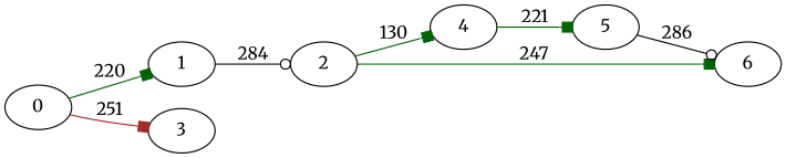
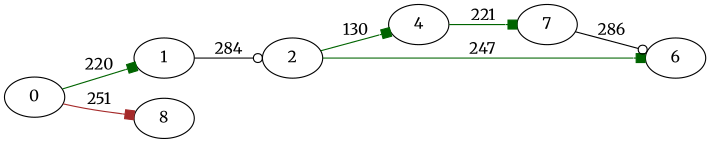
  digraph {
    fontname=Merriweather
    rankdir=LR
    node [fontname=Merriweather]
    edge [arrowhead=box color=darkgreen fontname=Merriweather]
    0
    1
-   3
+   3 [label=8]
    2
    4
    6
-   5
+   5 [label=7]
    0 -> 1 [label=220]
    0 -> 3 [color=brown label=251]
    1 -> 2 [arrowhead=odot color=black label=284]
    2 -> 4 [label=130]
    2 -> 6 [label=247]
    4 -> 5 [label=221]
    5 -> 6 [arrowhead=odot color=black label=286]
  }
